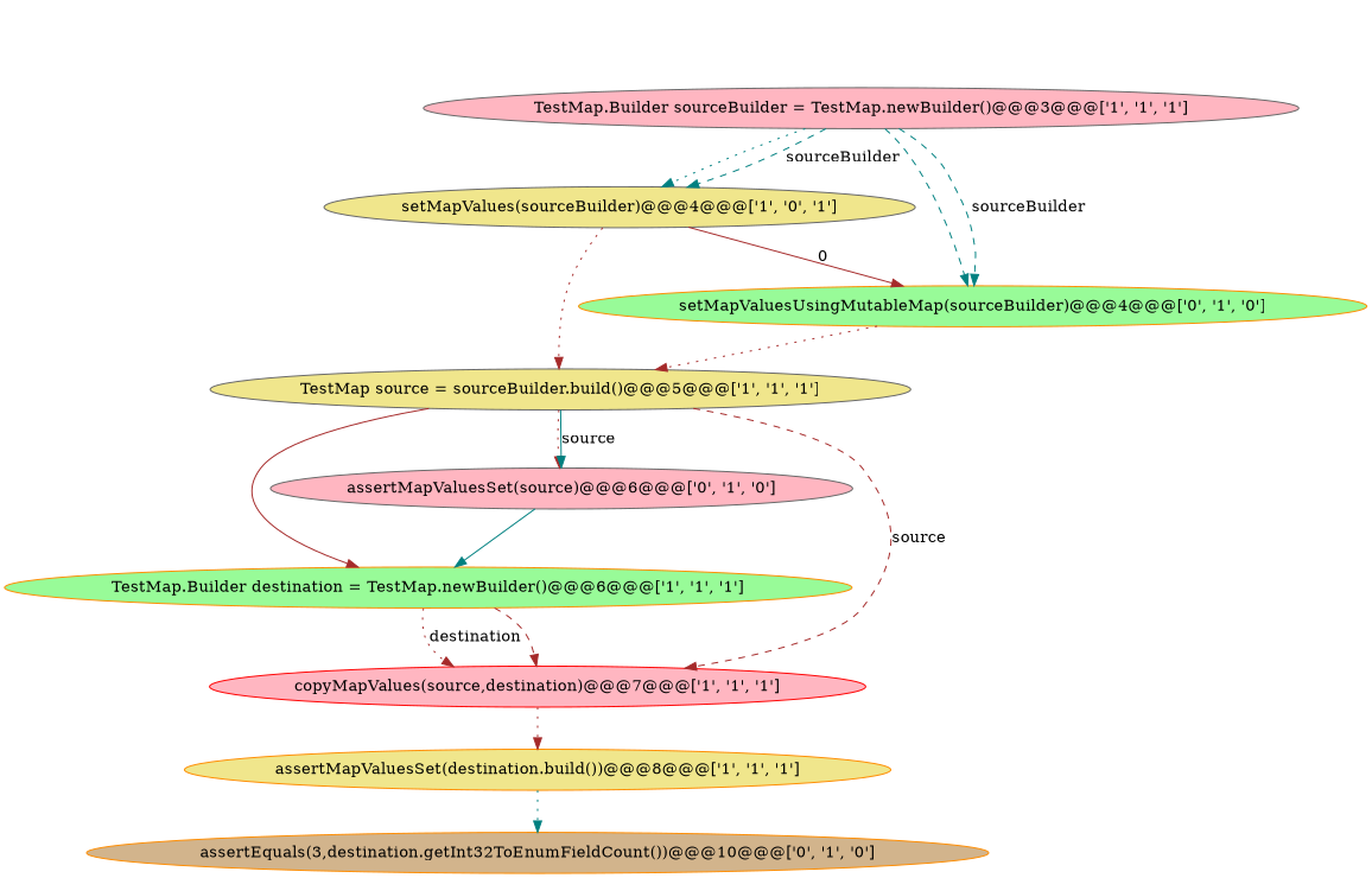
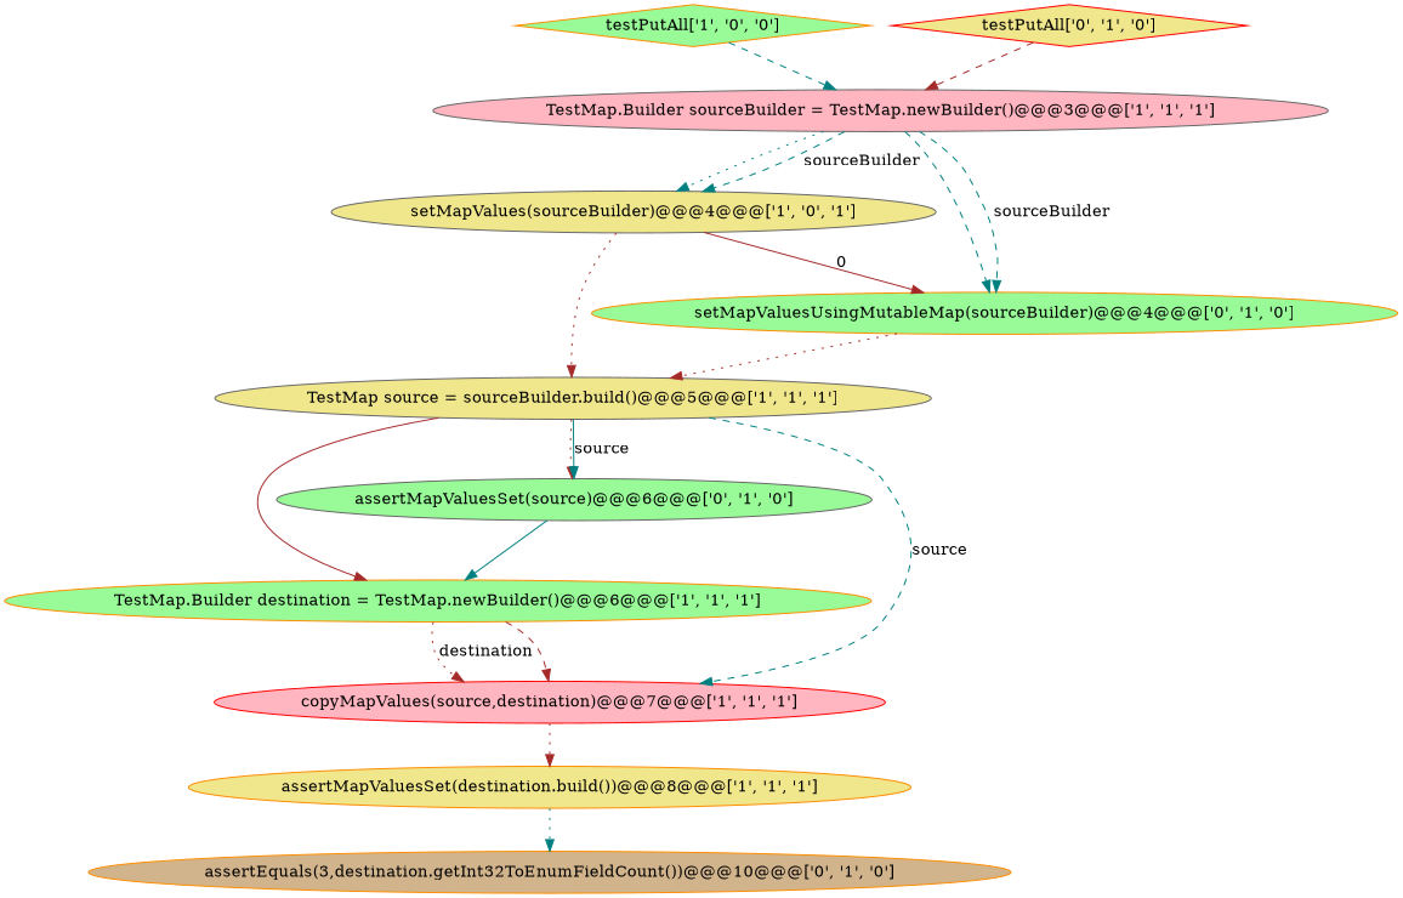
  digraph {
    node [color=darkorange fillcolor=khaki shape=ellipse style=filled]
    edge [color=brown style=dotted]
    n1 [color=gray40 label="setMapValues(sourceBuilder)@@@4@@@['1', '0', '1']"]
    n2 [color=gray40 label="TestMap source = sourceBuilder.build()@@@5@@@['1', '1', '1']"]
    n3 [fillcolor=palegreen label="setMapValuesUsingMutableMap(sourceBuilder)@@@4@@@['0', '1', '0']"]
    n4 [fillcolor=palegreen label="TestMap.Builder destination = TestMap.newBuilder()@@@6@@@['1', '1', '1']"]
-   n5 [color=gray40 fillcolor=lightpink label="assertMapValuesSet(source)@@@6@@@['0', '1', '0']"]
+   n5 [color=gray40 fillcolor=palegreen label="assertMapValuesSet(source)@@@6@@@['0', '1', '0']"]
    n6 [color=red fillcolor=lightpink label="copyMapValues(source,destination)@@@7@@@['1', '1', '1']"]
+   n7 [fillcolor=palegreen label="testPutAll['1', '0', '0']" shape=diamond]
    n8 [color=gray40 fillcolor=lightpink label="TestMap.Builder sourceBuilder = TestMap.newBuilder()@@@3@@@['1', '1', '1']"]
+   n9 [color=red label="testPutAll['0', '1', '0']" shape=diamond]
    n10 [label="assertMapValuesSet(destination.build())@@@8@@@['1', '1', '1']"]
    n11 [fillcolor=tan label="assertEquals(3,destination.getInt32ToEnumFieldCount())@@@10@@@['0', '1', '0']"]
    n1 -> n2
    n1 -> n3 [label=0 style=solid]
    n2 -> n4 [style=solid]
    n2 -> n5
    n2 -> n5 [color=teal label=source style=solid]
-   n2 -> n6 [label=source style=dashed]
+   n2 -> n6 [color=teal label=source style=dashed]
    n3 -> n2
    n4 -> n6 [label=destination]
    n4 -> n6 [style=dashed]
    n5 -> n4 [color=teal style=solid]
    n6 -> n10
+   n7 -> n8 [color=teal style=dashed]
    n8 -> n1 [color=teal]
    n8 -> n1 [color=teal label=sourceBuilder style=dashed]
    n8 -> n3 [color=teal style=dashed]
    n8 -> n3 [color=teal label=sourceBuilder style=dashed]
+   n9 -> n8 [style=dashed]
    n10 -> n11 [color=teal]
  }
